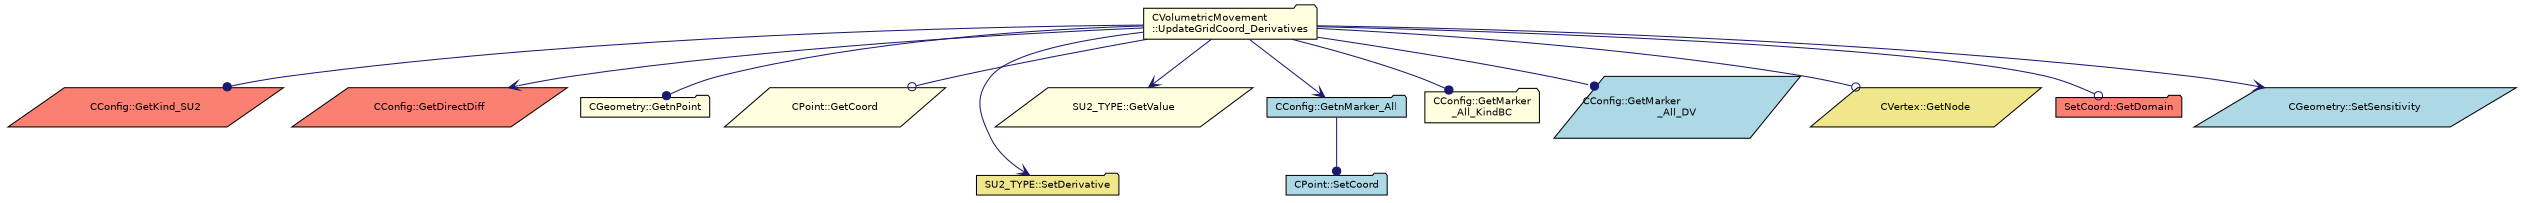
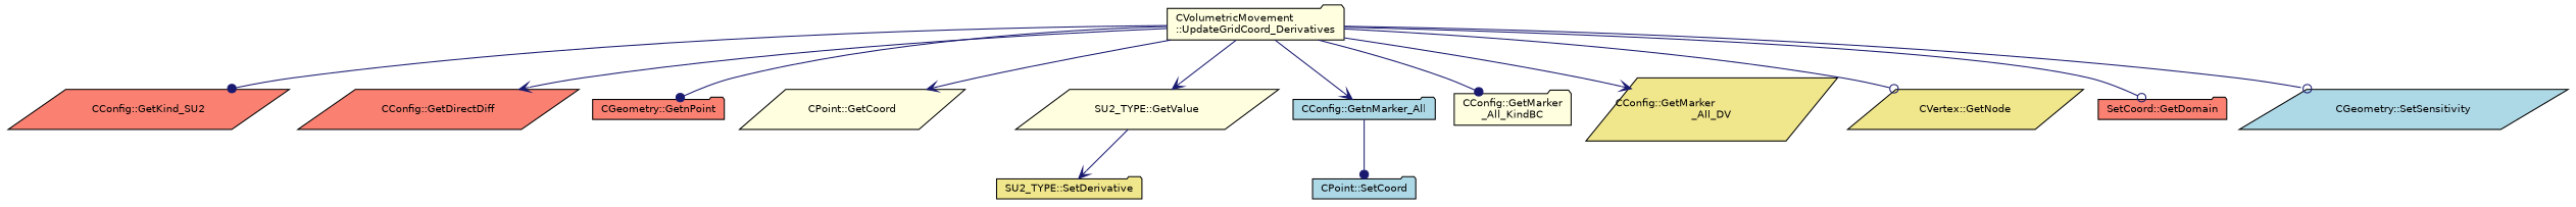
  digraph {
    rankdir=TB
    node [color=black fillcolor=lightyellow fontname=Helvetica fontsize=10 shape=folder style=filled]
    edge [arrowhead=vee color=midnightblue fontname=Helvetica fontsize=10 labelfontname=Helvetica labelfontsize=10 style=solid]
    n1 [fontcolor=black height=0.2 label="CVolumetricMovement\l::UpdateGridCoord_Derivatives" width=0.4]
    n2 [fillcolor=salmon height=0.2 label="CConfig::GetKind_SU2" shape=parallelogram width=0.4]
    n3 [fillcolor=salmon height=0.2 label="CConfig::GetDirectDiff" shape=parallelogram width=0.4]
-   n4 [height=0.2 label="CGeometry::GetnPoint" width=0.4]
+   n4 [fillcolor=salmon height=0.2 label="CGeometry::GetnPoint" width=0.4]
    n5 [height=0.2 label="CPoint::GetCoord" shape=parallelogram width=0.4]
    n6 [fillcolor=khaki height=0.2 label="SU2_TYPE::SetDerivative" width=0.4]
    n7 [height=0.2 label="SU2_TYPE::GetValue" shape=parallelogram width=0.4]
    n8 [fillcolor=lightblue height=0.2 label="CConfig::GetnMarker_All" width=0.4]
    n9 [height=0.2 label="CConfig::GetMarker\l_All_KindBC" width=0.4]
-   n10 [fillcolor=lightblue height=0.2 label="CConfig::GetMarker\l_All_DV" shape=parallelogram width=0.4]
+   n10 [fillcolor=khaki height=0.2 label="CConfig::GetMarker\l_All_DV" shape=parallelogram width=0.4]
    n11 [fillcolor=khaki height=0.2 label="CVertex::GetNode" shape=parallelogram width=0.4]
    n12 [fillcolor=salmon height=0.2 label="SetCoord::GetDomain" width=0.4]
    n13 [fillcolor=lightblue height=0.2 label="CGeometry::SetSensitivity" shape=parallelogram width=0.4]
    n14 [fillcolor=lightblue height=0.2 label="CPoint::SetCoord" width=0.4]
    n1 -> n2 [arrowhead=dot]
    n1 -> n3
    n1 -> n4 [arrowhead=dot]
-   n1 -> n5 [arrowhead=odot]
-   n1 -> n6
+   n1 -> n5
+   n7 -> n6
    n1 -> n7
    n1 -> n8
    n1 -> n9 [arrowhead=dot]
-   n1 -> n10 [arrowhead=dot]
+   n1 -> n10
    n1 -> n11 [arrowhead=odot]
    n1 -> n12 [arrowhead=odot]
-   n1 -> n13
+   n1 -> n13 [arrowhead=odot]
    n8 -> n14 [arrowhead=dot]
  }
